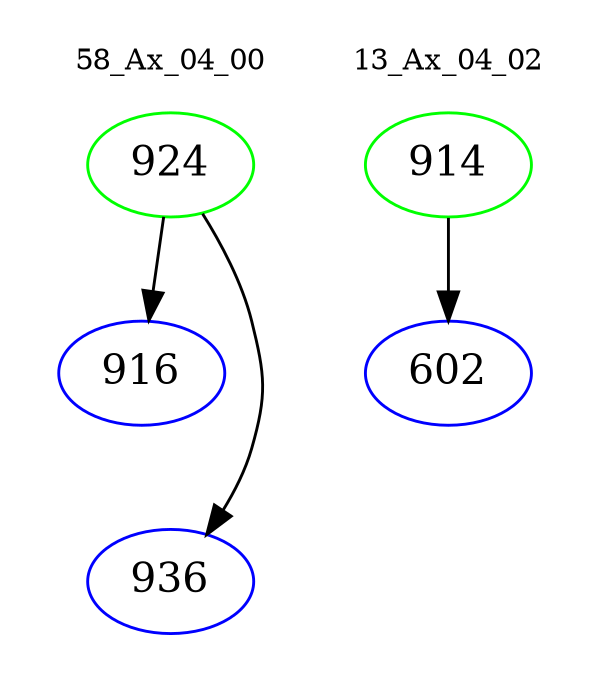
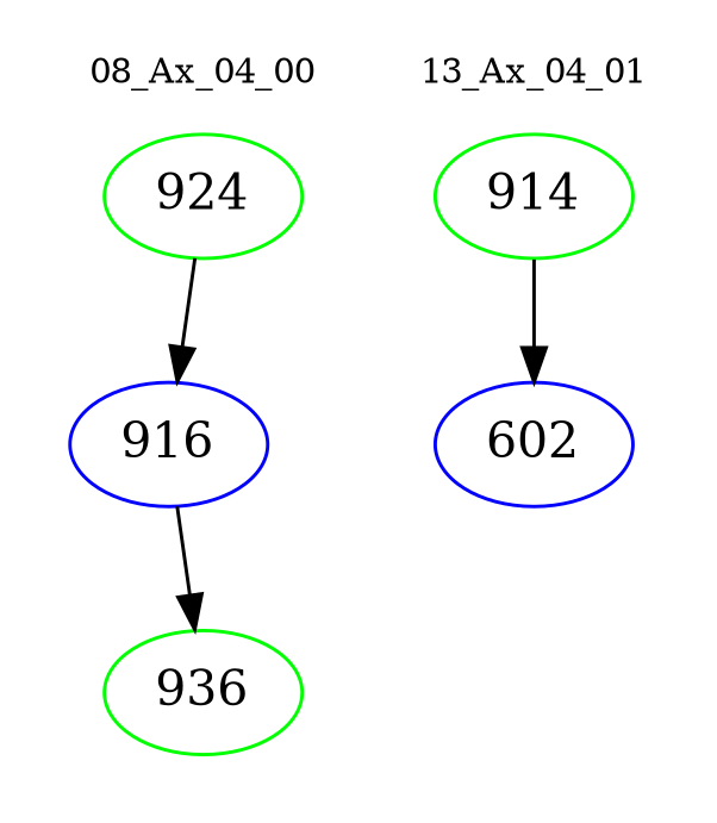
  digraph {
    node [color=green]
    edge [color=black]
    n1 [label=924]
    n2 [color=blue label=916]
-   n3 [color=blue label=936]
+   n3 [label=936]
    n4 [label=914]
    n5 [color=blue label=602]
    subgraph cluster_1 {
      color=white
      fontsize=10
-     label="58_Ax_04_00"
+     label="08_Ax_04_00"
      n1
      n2
      n3
    }
    subgraph cluster_2 {
      color=white
      fontsize=10
-     label="13_Ax_04_02"
+     label="13_Ax_04_01"
      n4
      n5
    }
    n1 -> n2
-   n1 -> n3
+   n2 -> n3
    n4 -> n5
  }
